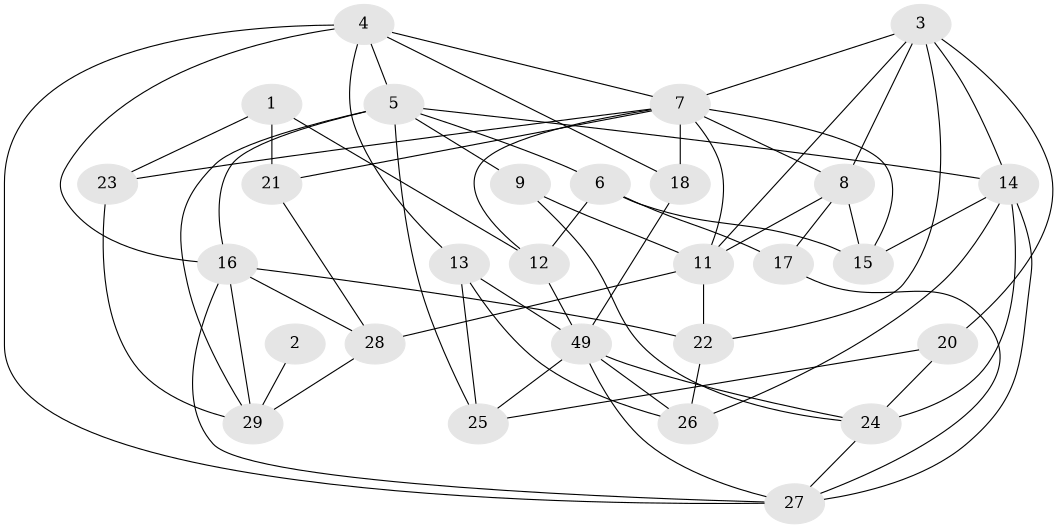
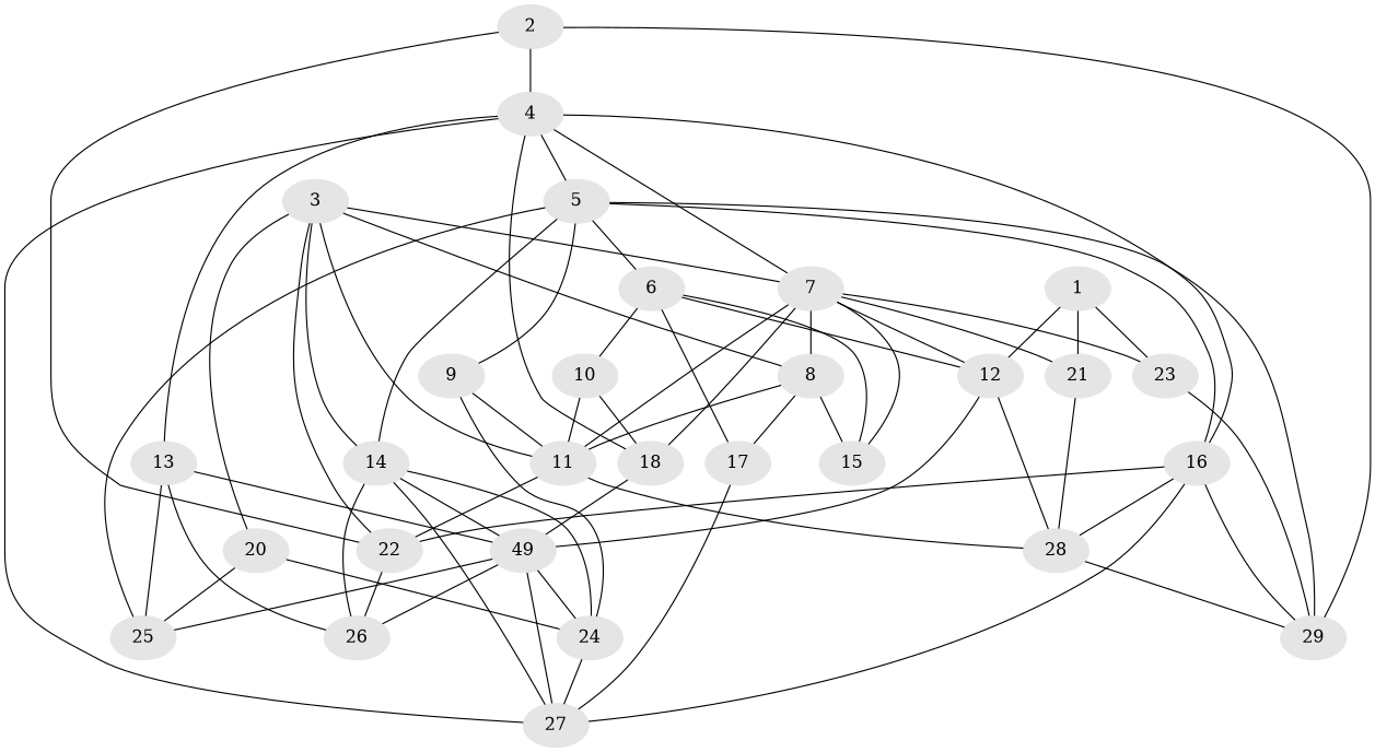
  graph {
    node [color=gray90 style=filled]
    edge [weight=1.0]
    1
    12
    21
    23
    28
    n6 [label=49]
    29
    2
    4
    22
    7
    5
    13
    16
    18
    27
    26
    3
    8
    11
    14
    20
    15
    17
    24
    25
    6
    9
+   10
    1 -- 12
    1 -- 21
    1 -- 23
+   12 -- 28 [weight=2.0]
    12 -- n6
    21 -- 28
    23 -- 29
    28 -- 29
    n6 -- 27
    n6 -- 26
    n6 -- 24
    n6 -- 25
    2 -- 29
+   2 -- 4
+   2 -- 22
    4 -- 7
    4 -- 5
    4 -- 13
    4 -- 16
    4 -- 18
    4 -- 27
    22 -- 26
    7 -- 12
    7 -- 21 [weight=2.0]
    7 -- 23
    7 -- 18
    7 -- 8
    7 -- 11
    7 -- 15
    5 -- 29 [weight=2.0]
    5 -- 16
    5 -- 14
    5 -- 25 [weight=2.0]
    5 -- 6
    5 -- 9 [weight=2.0]
    13 -- n6
    13 -- 26
    13 -- 25
    16 -- 28
    16 -- 29
    16 -- 22
    16 -- 27
    18 -- n6
    3 -- 22
    3 -- 7 [weight=2.0]
    3 -- 8
    3 -- 11
    3 -- 14 [weight=2.0]
    3 -- 20
    8 -- 11
    8 -- 15 [weight=2.0]
    8 -- 17
    11 -- 28
    11 -- 22
    14 -- 27
    14 -- 26
-   14 -- 15
+   14 -- n6
    14 -- 24 [weight=2.0]
    20 -- 24
    20 -- 25
    17 -- 27
    24 -- 27
    6 -- 12
    6 -- 15
    6 -- 17
+   6 -- 10
    9 -- 11 [weight=2.0]
    9 -- 24
+   10 -- 18
+   10 -- 11
  }
